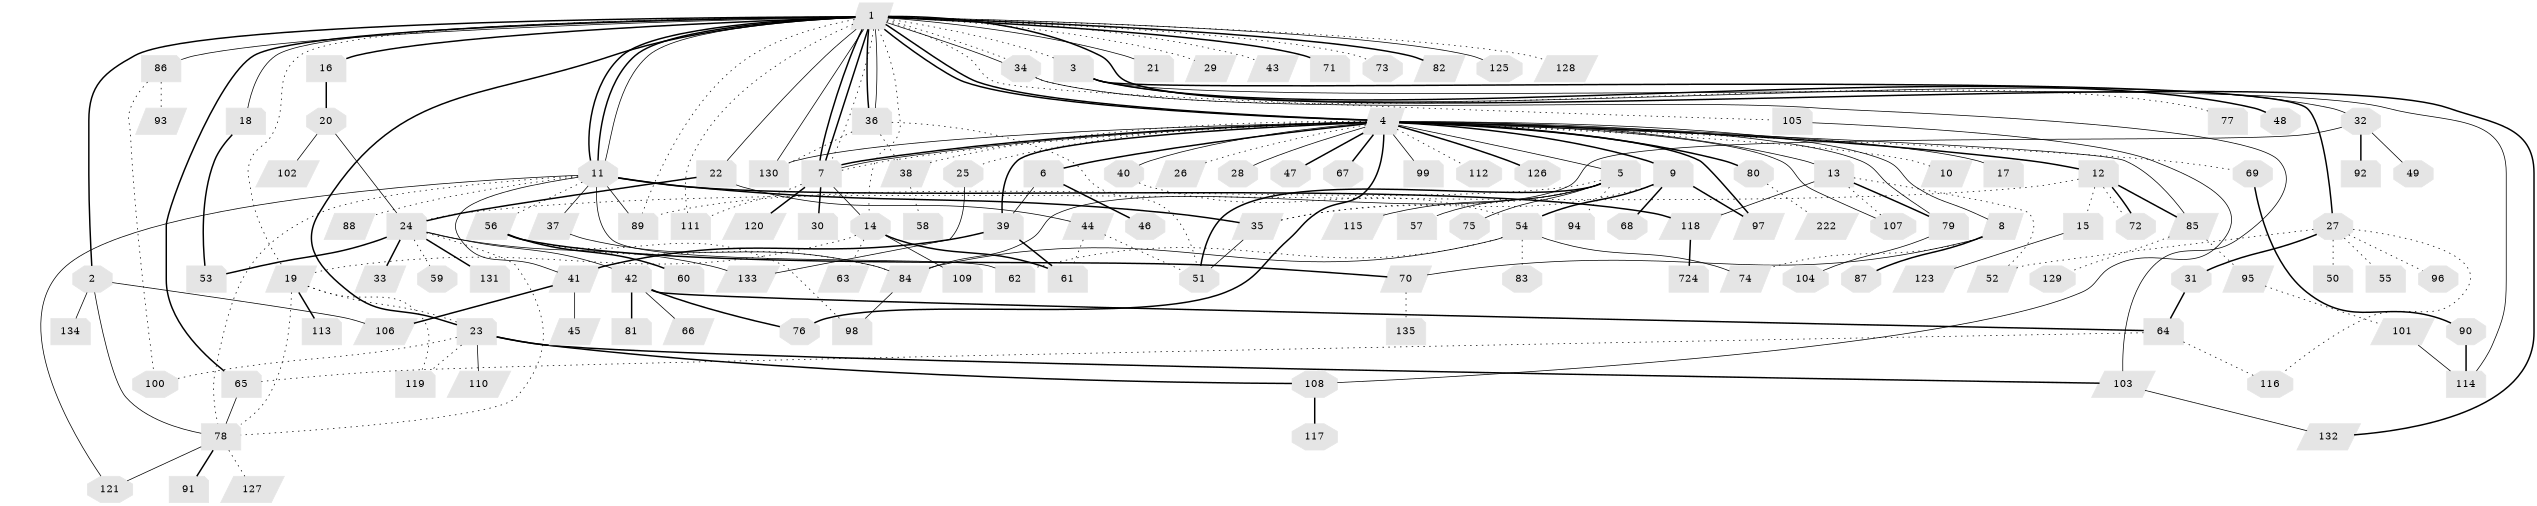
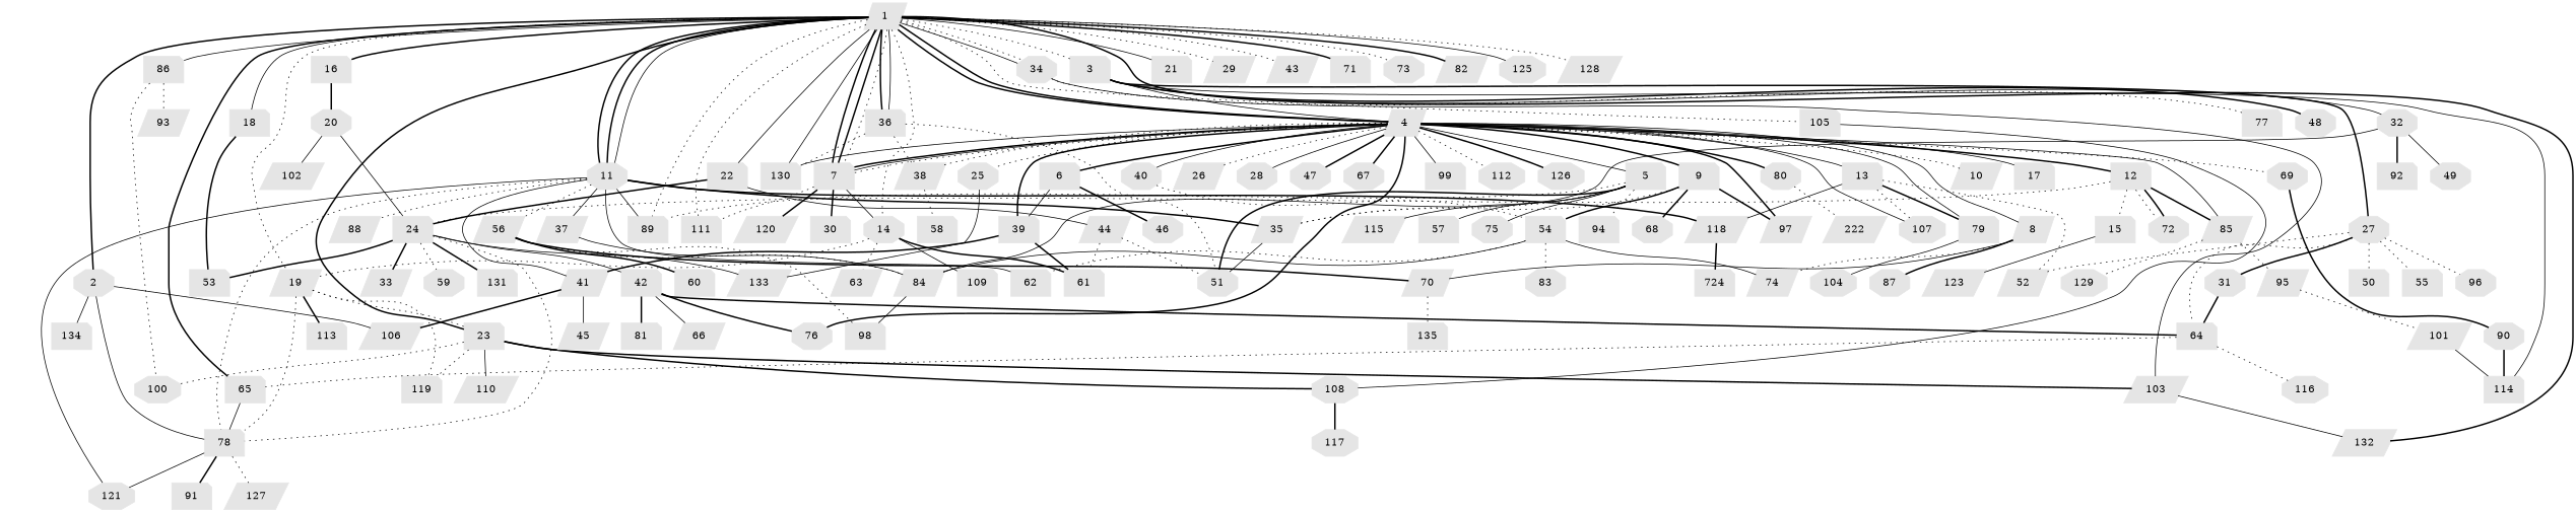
  graph {
    node [color=gray90 shape=note style=filled]
    edge [style=dotted]
    1 [shape=parallelogram]
    2 [shape=octagon]
    3
    4 [shape=parallelogram]
    7
    11 [shape=octagon]
    14 [shape=octagon]
    16
    18
    19 [shape=parallelogram]
    21
    22
    23
    29 [shape=parallelogram]
    34 [shape=octagon]
    36
    43 [shape=parallelogram]
    65
    71
    73 [shape=octagon]
    82 [shape=parallelogram]
    86
    89
    105
    111
    125 [shape=octagon]
    128 [shape=parallelogram]
    130
    132 [shape=parallelogram]
    78
    106 [shape=parallelogram]
    134
    27 [shape=octagon]
    32 [shape=octagon]
    48 [shape=octagon]
    114
    5
    6
    8 [shape=parallelogram]
    9
    10 [shape=parallelogram]
    12
    13
    17
    25 [shape=octagon]
    26 [shape=parallelogram]
    28 [shape=octagon]
    38 [shape=parallelogram]
    39
    40 [shape=octagon]
    47 [shape=octagon]
    67 [shape=octagon]
    69 [shape=octagon]
    76 [shape=octagon]
    79
    80 [shape=octagon]
    85 [shape=parallelogram]
    97 [shape=parallelogram]
    99
    107 [shape=octagon]
    112 [shape=octagon]
    126 [shape=octagon]
    30
    120 [shape=parallelogram]
    35 [shape=parallelogram]
    37 [shape=parallelogram]
    41 [shape=parallelogram]
    56 [shape=parallelogram]
    62
    88 [shape=parallelogram]
    118 [shape=parallelogram]
    121 [shape=octagon]
    61
    63 [shape=parallelogram]
    109
    20 [shape=octagon]
    53
    113
    119
    24
    44 [shape=parallelogram]
    100 [shape=octagon]
    103 [shape=parallelogram]
    108 [shape=octagon]
    110 [shape=parallelogram]
    77
    51 [shape=octagon]
    93 [shape=parallelogram]
    91
    127 [shape=parallelogram]
    52 [shape=parallelogram]
    31 [shape=octagon]
    50
    55
    64
    96 [shape=octagon]
    49 [shape=octagon]
    84 [shape=parallelogram]
    92
    57
    75 [shape=octagon]
    94
    115 [shape=parallelogram]
    46 [shape=octagon]
    70 [shape=parallelogram]
    74 [shape=parallelogram]
    87 [shape=octagon]
    54
    68 [shape=octagon]
    15
    72 [shape=octagon]
    133 [shape=parallelogram]
    58
    90 [shape=octagon]
    104 [shape=octagon]
    n116 [label=222 shape=parallelogram]
    95 [shape=parallelogram]
    129 [shape=octagon]
    135
    83 [shape=octagon]
    45 [shape=parallelogram]
    60
    98
    n124 [label=724]
    123 [shape=parallelogram]
    33 [shape=parallelogram]
    42
    59 [shape=octagon]
    131
    102 [shape=parallelogram]
    117 [shape=octagon]
    66 [shape=parallelogram]
    81
    116 [shape=octagon]
    101 [shape=parallelogram]
    1 -- 2 [style=bold]
    1 -- 3
    1 -- 4 [style=bold]
    1 -- 4 [style=bold]
    1 -- 7 [style=bold]
    1 -- 7 [style=bold]
    1 -- 7
    1 -- 11 [style=bold]
    1 -- 11 [style=bold]
    1 -- 11 [style=solid]
    1 -- 14
    1 -- 16 [style=bold]
    1 -- 18 [style=solid]
    1 -- 19
    1 -- 21 [style=solid]
    1 -- 22 [style=solid]
    1 -- 23 [style=bold]
    1 -- 29
    1 -- 34 [style=solid]
    1 -- 34
    1 -- 36 [style=bold]
    1 -- 36 [style=solid]
    1 -- 43
    1 -- 65 [style=bold]
    1 -- 71 [style=bold]
    1 -- 73
    1 -- 82 [style=bold]
    1 -- 86 [style=solid]
    1 -- 89
    1 -- 105
    1 -- 111
    1 -- 125 [style=solid]
    1 -- 128
    1 -- 130 [style=solid]
    1 -- 132 [style=bold]
    2 -- 78 [style=solid]
    2 -- 106 [style=solid]
    2 -- 134 [style=solid]
+   3 -- 4 [style=solid]
    3 -- 27 [style=bold]
    3 -- 32 [style=solid]
    3 -- 48 [style=bold]
    3 -- 114 [style=solid]
    4 -- 7 [style=bold]
    4 -- 7 [style=solid]
    4 -- 7
    4 -- 130 [style=solid]
    4 -- 5 [style=solid]
    4 -- 6 [style=bold]
    4 -- 8 [style=solid]
    4 -- 9 [style=bold]
    4 -- 10
    4 -- 12 [style=bold]
    4 -- 13 [style=solid]
    4 -- 17 [style=solid]
    4 -- 25
    4 -- 26
    4 -- 28 [style=solid]
    4 -- 38
    4 -- 39 [style=bold]
    4 -- 40 [style=solid]
    4 -- 47 [style=bold]
    4 -- 67 [style=bold]
    4 -- 69
    4 -- 76 [style=bold]
    4 -- 79 [style=solid]
    4 -- 80 [style=bold]
    4 -- 85 [style=solid]
    4 -- 97 [style=bold]
    4 -- 99 [style=solid]
    4 -- 107 [style=solid]
    4 -- 112
    4 -- 126 [style=bold]
    7 -- 14 [style=solid]
    7 -- 111
    7 -- 30 [style=bold]
    7 -- 120 [style=bold]
    11 -- 89 [style=solid]
    11 -- 78
    11 -- 35 [style=bold]
    11 -- 37 [style=solid]
    11 -- 41 [style=solid]
    11 -- 56
    11 -- 62 [style=solid]
    11 -- 88
    11 -- 118 [style=bold]
    11 -- 121 [style=solid]
    14 -- 19
    14 -- 61 [style=bold]
    14 -- 63
    14 -- 109 [style=solid]
    16 -- 20 [style=bold]
    18 -- 53 [style=bold]
    19 -- 23
    19 -- 78
    19 -- 113 [style=bold]
    19 -- 119
    22 -- 24 [style=bold]
    22 -- 44 [style=solid]
    23 -- 119
    23 -- 100
    23 -- 103 [style=bold]
    23 -- 108 [style=bold]
    23 -- 110 [style=solid]
    34 -- 103 [style=solid]
    34 -- 77
    36 -- 130
    36 -- 38
    36 -- 51
    65 -- 78 [style=solid]
    86 -- 100
    86 -- 93
    105 -- 108 [style=solid]
    78 -- 121 [style=solid]
    78 -- 91 [style=bold]
    78 -- 127
    27 -- 52
    27 -- 31 [style=bold]
    27 -- 50
    27 -- 55
-   27 -- 116
+   27 -- 64
    27 -- 96
    32 -- 49 [style=solid]
    32 -- 84 [style=solid]
    32 -- 92 [style=bold]
    5 -- 89
    5 -- 35
    5 -- 51 [style=bold]
    5 -- 57 [style=solid]
    5 -- 75 [style=solid]
    5 -- 94
    5 -- 115 [style=solid]
    6 -- 39 [style=solid]
    6 -- 46 [style=bold]
    8 -- 70 [style=solid]
    8 -- 74
    8 -- 87 [style=bold]
    9 -- 97 [style=bold]
    9 -- 35
    9 -- 54 [style=bold]
    9 -- 68 [style=bold]
    12 -- 85 [style=bold]
    12 -- 24
    12 -- 15
    12 -- 72
    12 -- 72 [style=bold]
    13 -- 79 [style=bold]
    13 -- 107
    13 -- 118 [style=solid]
    13 -- 52
    25 -- 133 [style=solid]
    38 -- 58
    39 -- 41 [style=bold]
    39 -- 61 [style=bold]
    40 -- 54
    69 -- 90 [style=bold]
    79 -- 104 [style=solid]
    80 -- n116
    85 -- 95
    85 -- 129
    35 -- 51 [style=solid]
    37 -- 84 [style=solid]
    41 -- 106 [style=bold]
    41 -- 45 [style=solid]
    56 -- 84
    56 -- 70 [style=bold]
    56 -- 60 [style=bold]
    56 -- 98
    118 -- n124 [style=bold]
    20 -- 24 [style=solid]
    20 -- 102 [style=solid]
    24 -- 78
    24 -- 53 [style=bold]
    24 -- 133 [style=solid]
    24 -- 33 [style=bold]
    24 -- 42 [style=solid]
    24 -- 59
    24 -- 131 [style=bold]
    44 -- 61
    44 -- 51
    103 -- 132 [style=solid]
    108 -- 117 [style=bold]
    31 -- 64 [style=bold]
    64 -- 65
    64 -- 116
    84 -- 98 [style=solid]
    70 -- 135
    54 -- 62
    54 -- 84 [style=solid]
    54 -- 74 [style=solid]
    54 -- 83
    15 -- 123 [style=solid]
    90 -- 114 [style=bold]
    95 -- 101
    42 -- 76 [style=bold]
    42 -- 64 [style=bold]
    42 -- 66 [style=solid]
    42 -- 81 [style=bold]
    101 -- 114 [style=solid]
  }
